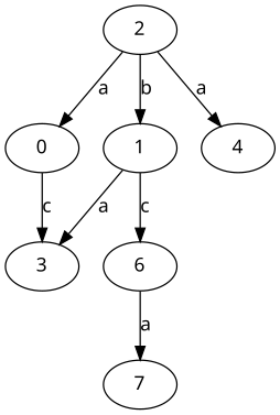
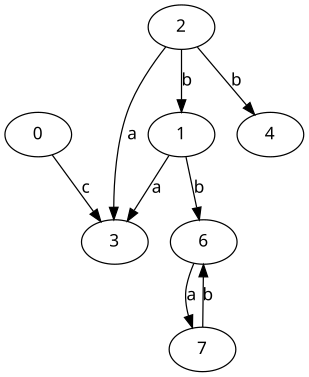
  strict digraph {
    fontname="Noto Sans"
    node [fontname="Noto Sans"]
    edge [fontname="Noto Sans"]
    0
    3
    1
    6
    7
    2
    4
    0 -> 3 [label=c]
    1 -> 3 [label=a]
-   1 -> 6 [label=c]
+   1 -> 6 [label=b]
    6 -> 7 [label=a]
-   2 -> 0 [label=a]
+   7 -> 6 [label=b]
+   2 -> 3 [label=a]
    2 -> 1 [label=b]
-   2 -> 4 [label=a]
+   2 -> 4 [label=b]
  }
